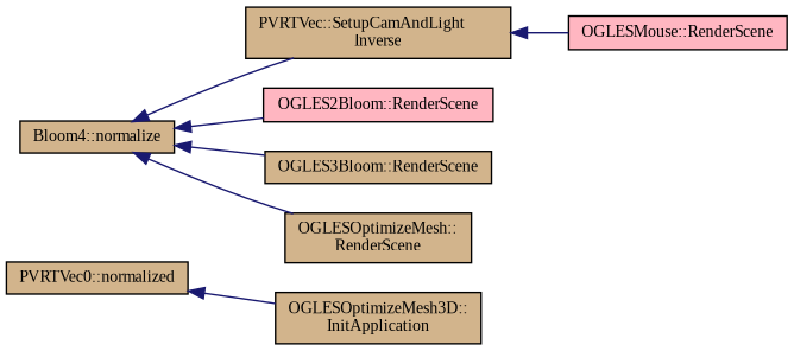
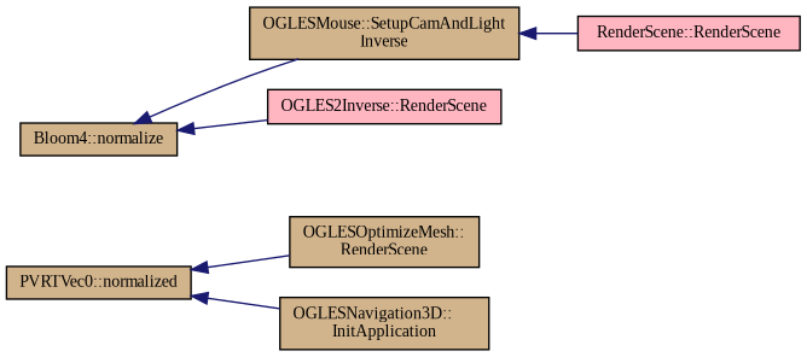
  digraph {
    fontname="Liberation Serif"
    rankdir=LR
    node [color=black fillcolor=tan fontname="Liberation Serif" fontsize=10 shape=record style=filled]
    edge [color=midnightblue dir=back fontname="Liberation Serif" fontsize=10 labelfontname=Helvetica labelfontsize=10 style=solid]
    n1 [height=0.2 label="Bloom4::normalize" width=0.4]
-   n2 [height=0.2 label="PVRTVec::SetupCamAndLight\lInverse" width=0.4]
-   n3 [fillcolor=lightpink height=0.2 label="OGLES2Bloom::RenderScene" width=0.4]
-   n4 [height=0.2 label="OGLES3Bloom::RenderScene" width=0.4]
+   n2 [height=0.2 label="OGLESMouse::SetupCamAndLight\lInverse" width=0.4]
+   n3 [fillcolor=lightpink height=0.2 label="OGLES2Inverse::RenderScene" width=0.4]
    n5 [height=0.2 label="OGLESOptimizeMesh::\lRenderScene" width=0.4]
    n6 [height=0.2 label="PVRTVec0::normalized" width=0.4]
-   n7 [height=0.2 label="OGLESOptimizeMesh3D::\lInitApplication" width=0.4]
-   n8 [fillcolor=lightpink height=0.2 label="OGLESMouse::RenderScene" width=0.4]
+   n7 [height=0.2 label="OGLESNavigation3D::\lInitApplication" width=0.4]
+   n8 [fillcolor=lightpink height=0.2 label="RenderScene::RenderScene" width=0.4]
    n1 -> n2
    n1 -> n3
-   n1 -> n4
-   n1 -> n5
+   n6 -> n5
    n2 -> n8
    n6 -> n7
  }
